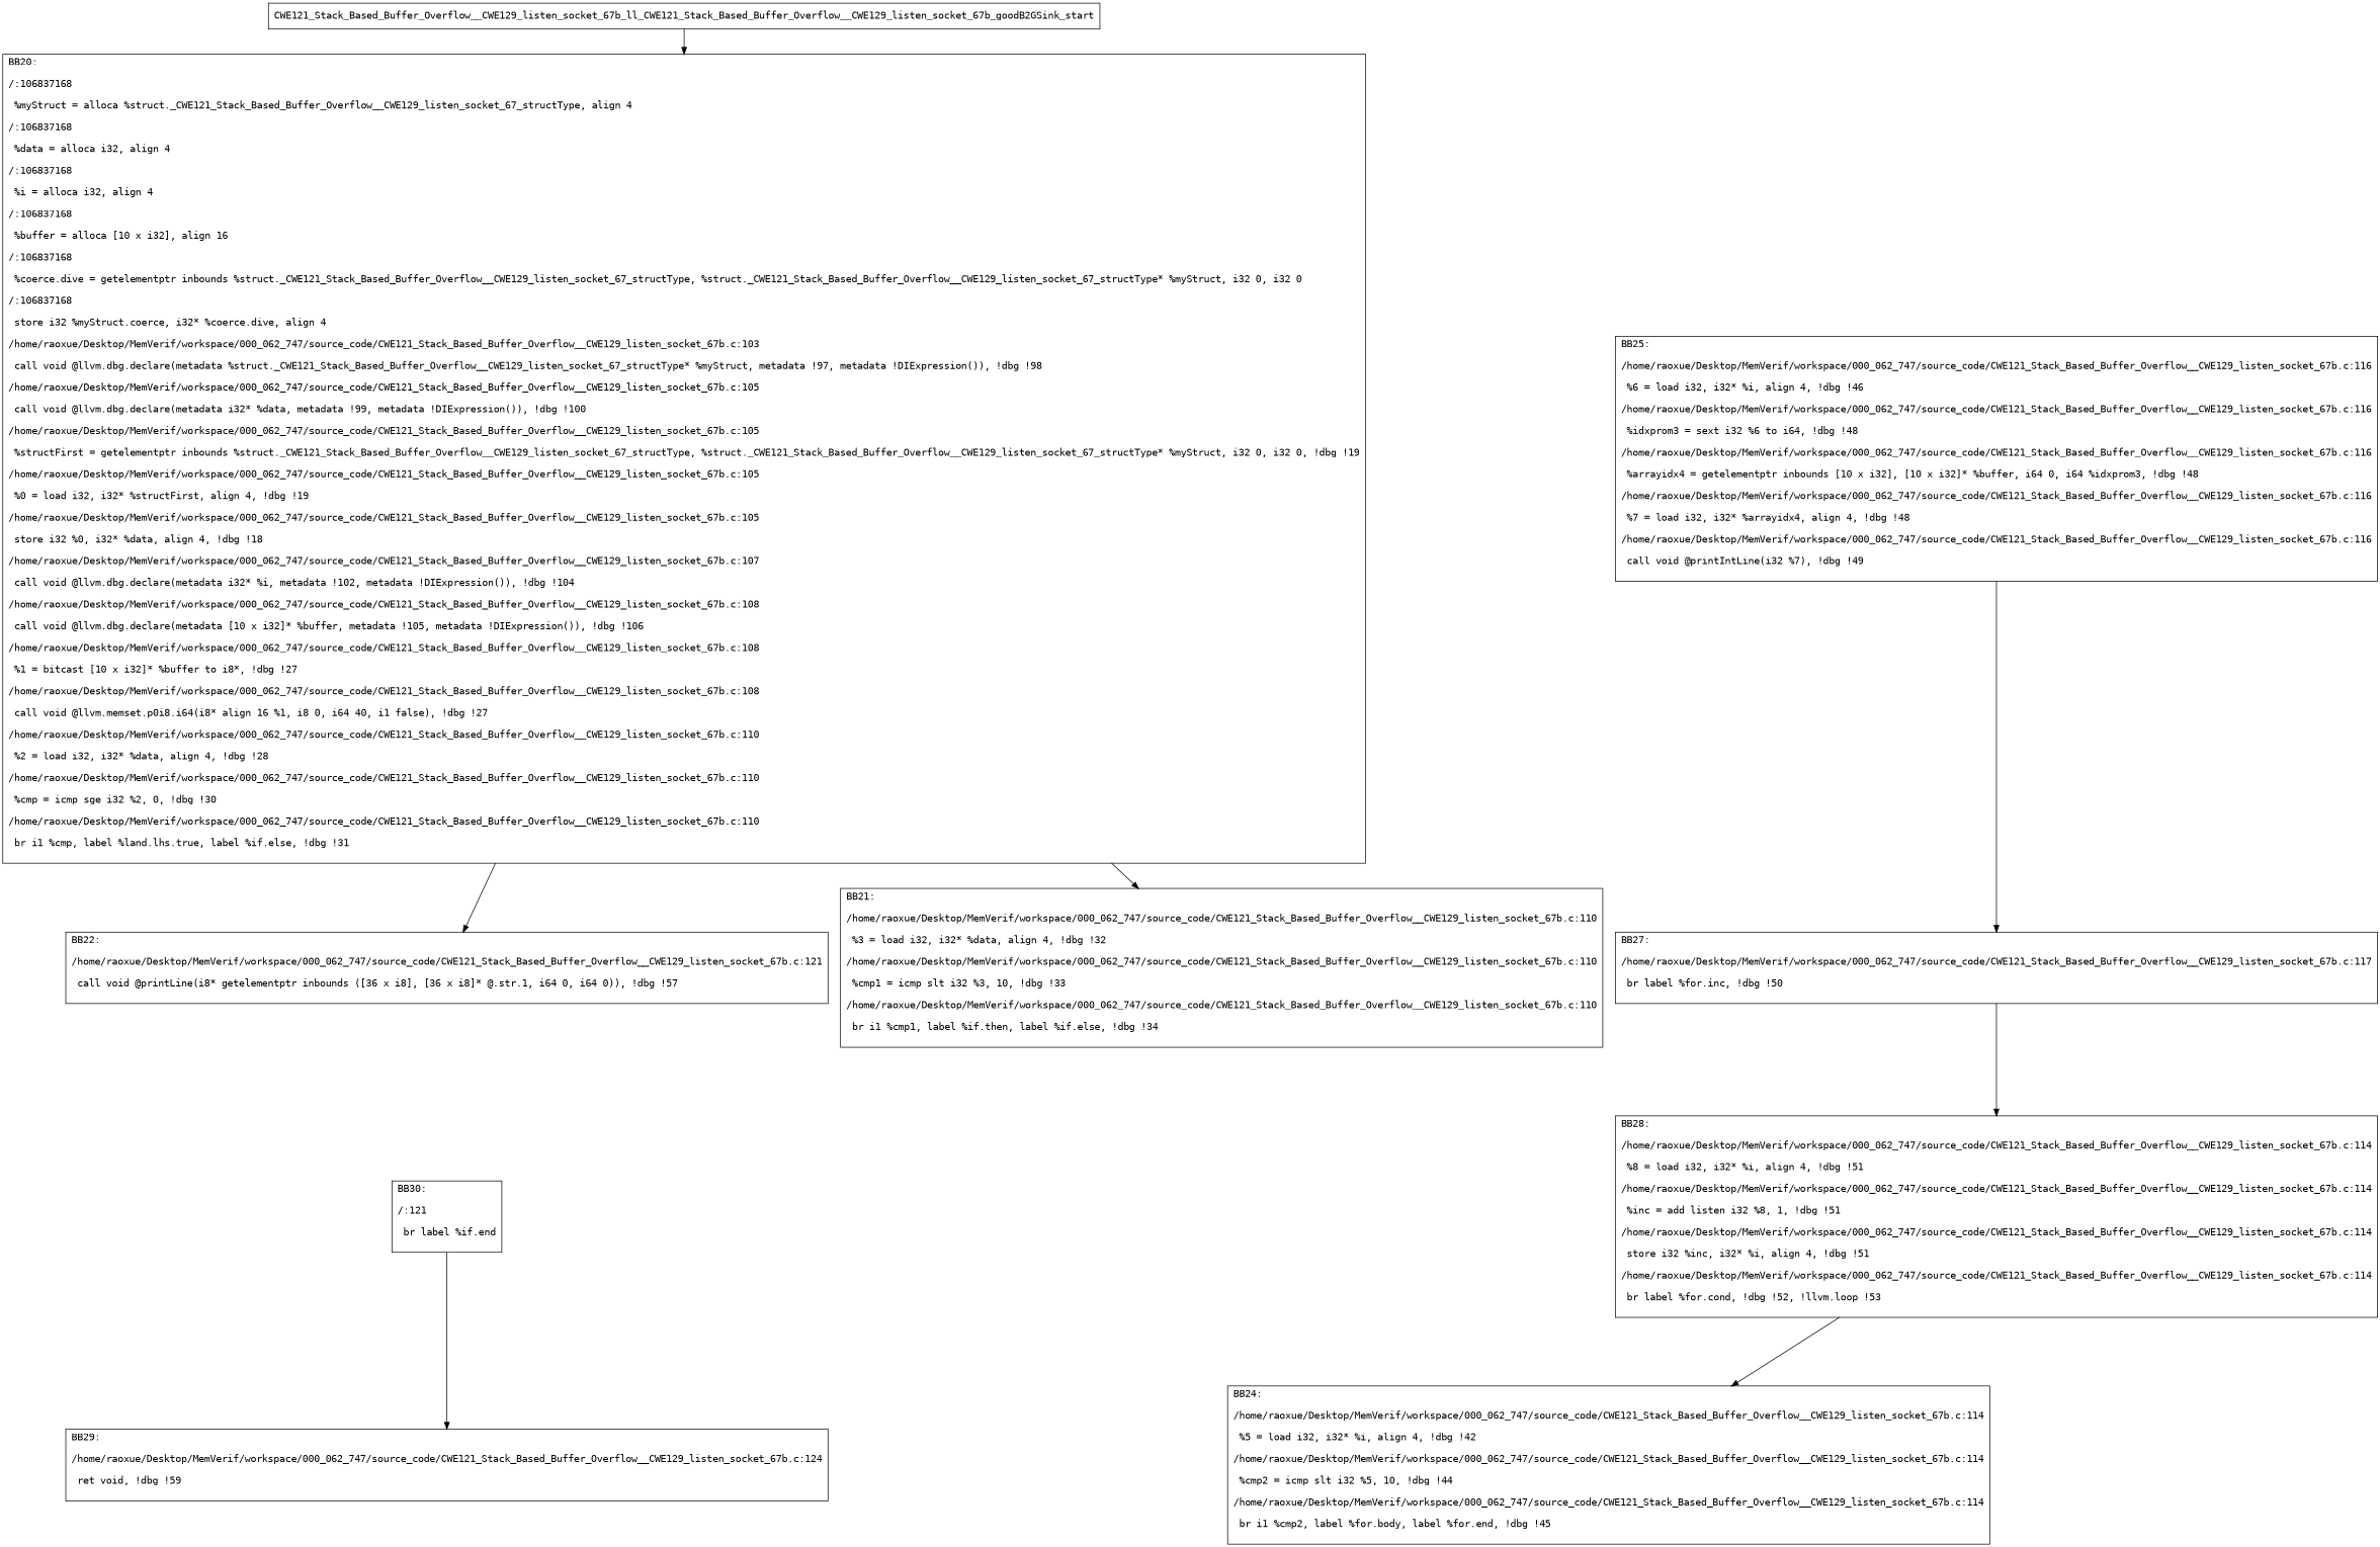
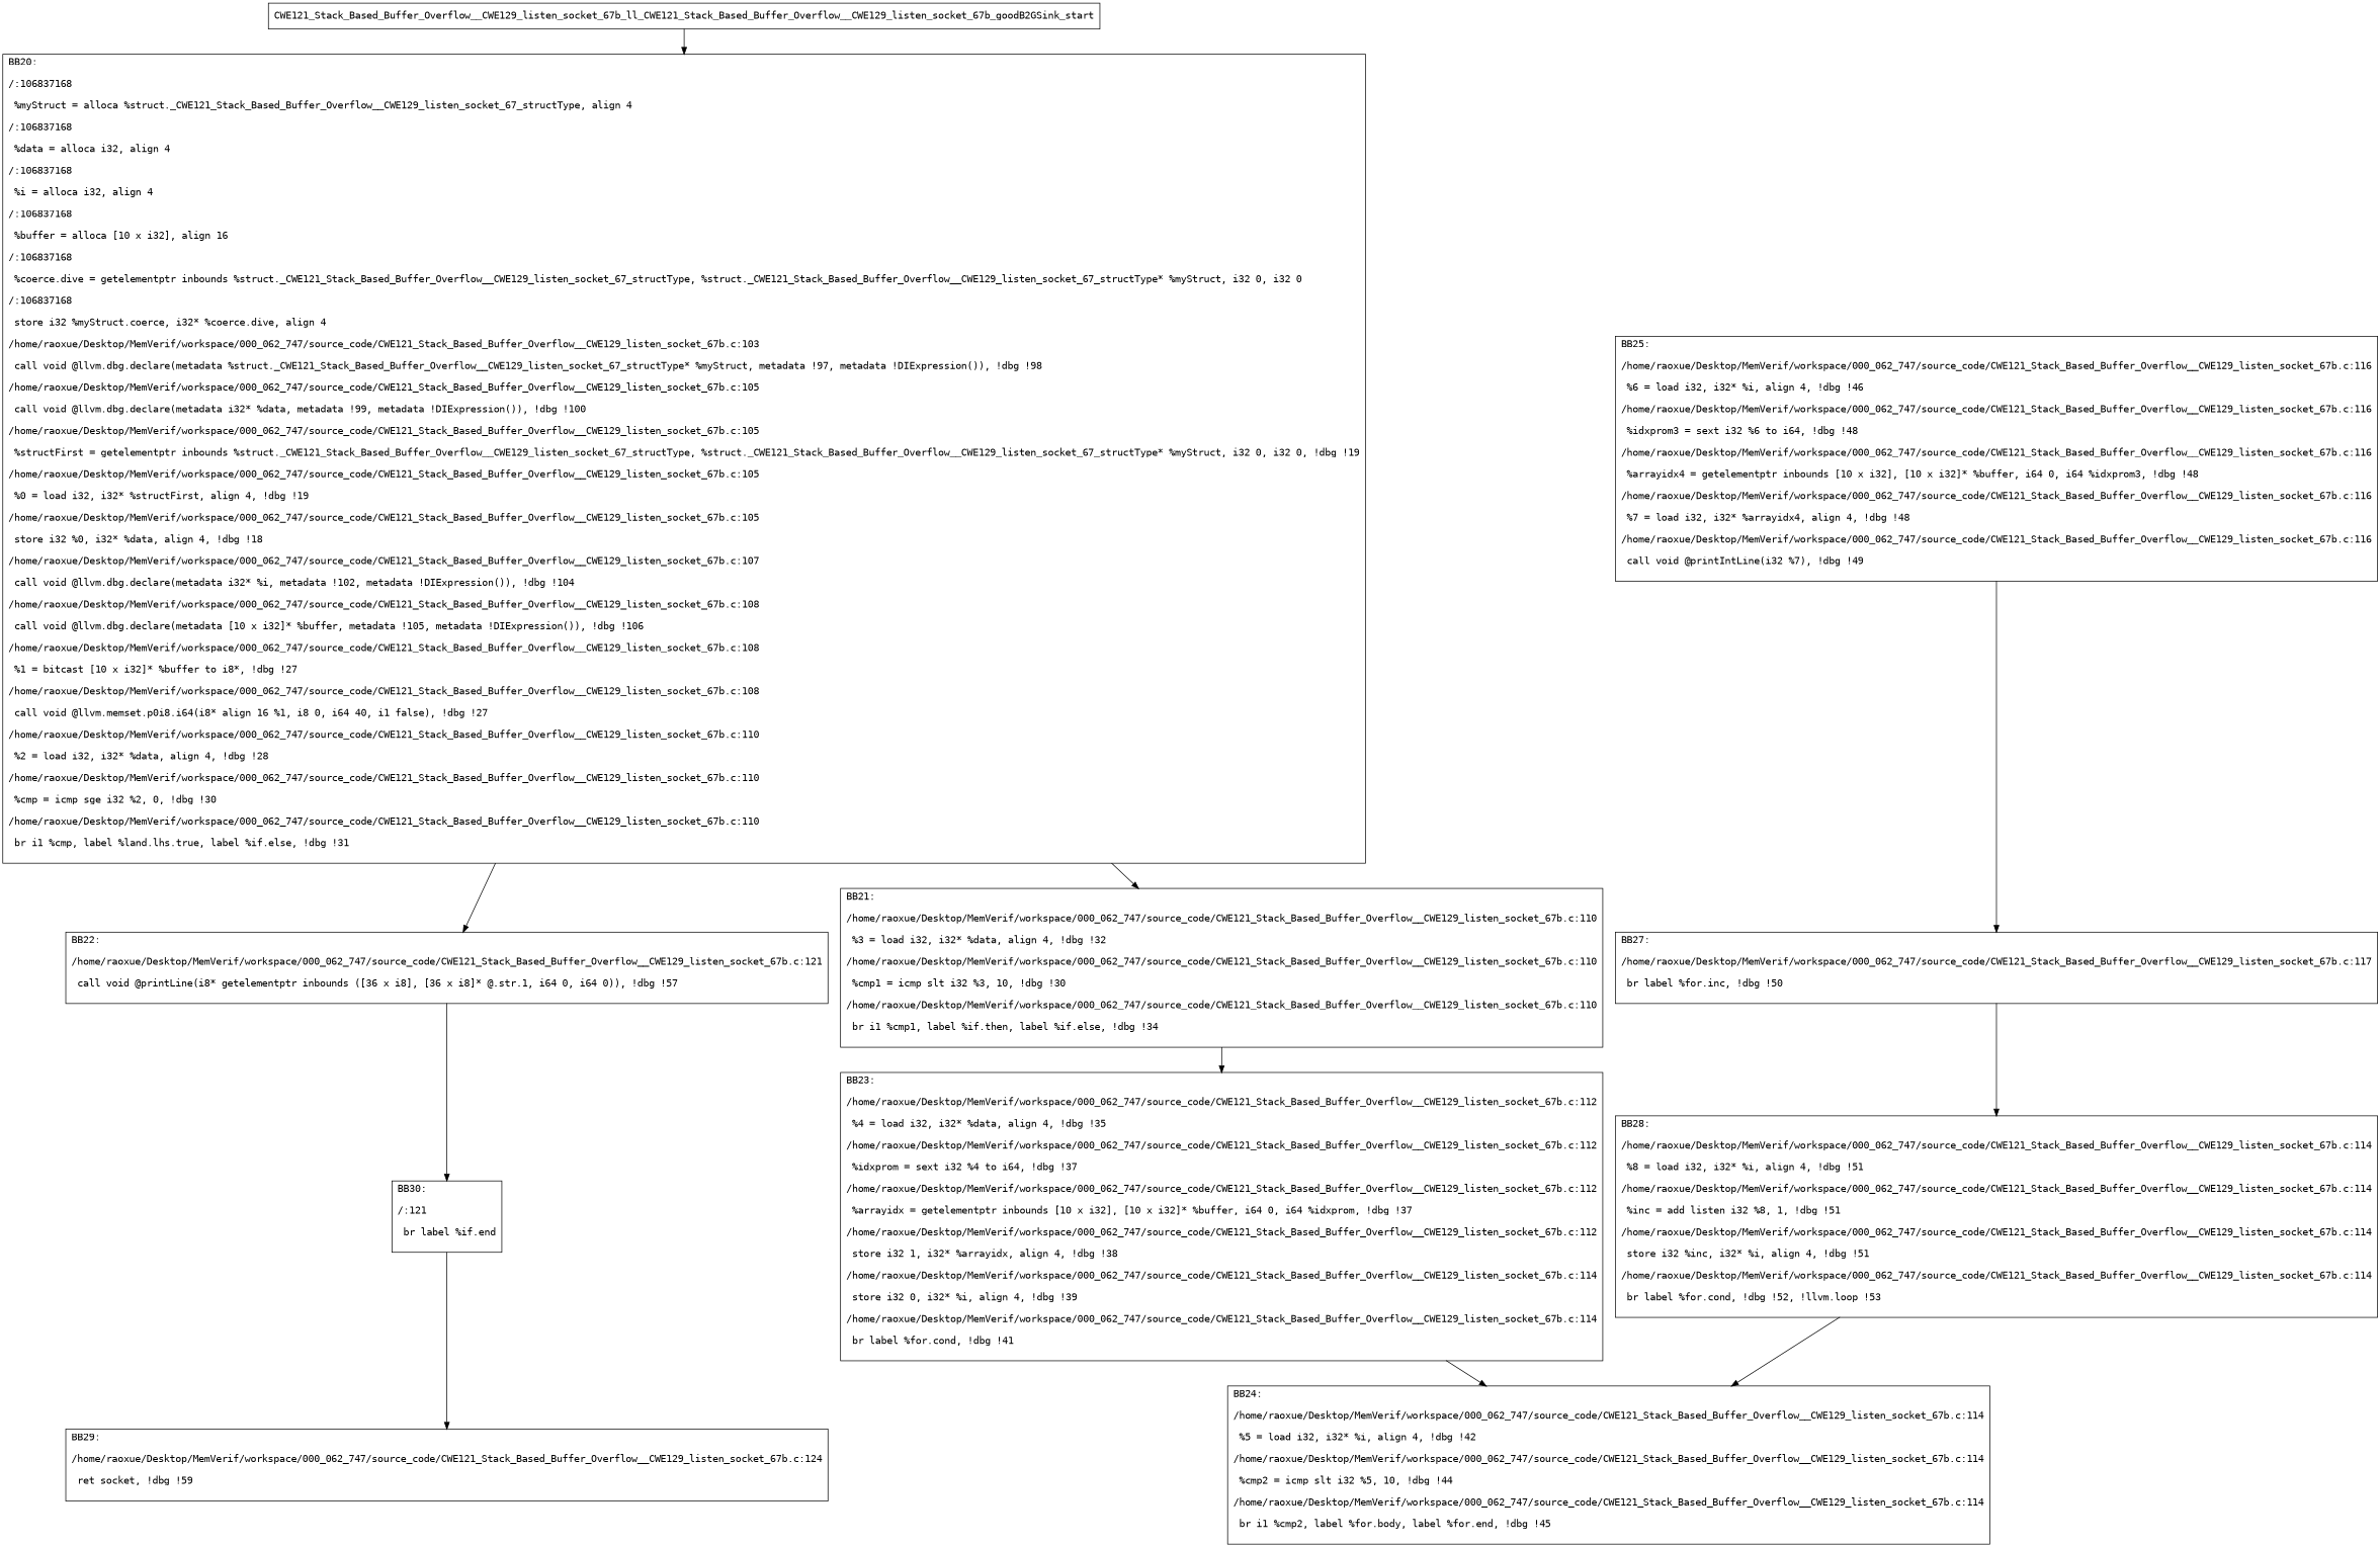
  digraph {
    fontname="DejaVu Sans Mono"
    node [fontname="DejaVu Sans Mono" shape=record]
    edge [fontname="DejaVu Sans Mono"]
    n1 [label="{CWE121_Stack_Based_Buffer_Overflow__CWE129_listen_socket_67b_ll_CWE121_Stack_Based_Buffer_Overflow__CWE129_listen_socket_67b_goodB2GSink_start}"]
    n2 [label="{BB20:\l\l/:106837168\l\n  %myStruct = alloca %struct._CWE121_Stack_Based_Buffer_Overflow__CWE129_listen_socket_67_structType, align 4\l\n/:106837168\l\n  %data = alloca i32, align 4\l\n/:106837168\l\n  %i = alloca i32, align 4\l\n/:106837168\l\n  %buffer = alloca [10 x i32], align 16\l\n/:106837168\l\n  %coerce.dive = getelementptr inbounds %struct._CWE121_Stack_Based_Buffer_Overflow__CWE129_listen_socket_67_structType, %struct._CWE121_Stack_Based_Buffer_Overflow__CWE129_listen_socket_67_structType* %myStruct, i32 0, i32 0\l\n/:106837168\l\n  store i32 %myStruct.coerce, i32* %coerce.dive, align 4\l\n/home/raoxue/Desktop/MemVerif/workspace/000_062_747/source_code/CWE121_Stack_Based_Buffer_Overflow__CWE129_listen_socket_67b.c:103\l\n  call void @llvm.dbg.declare(metadata %struct._CWE121_Stack_Based_Buffer_Overflow__CWE129_listen_socket_67_structType* %myStruct, metadata !97, metadata !DIExpression()), !dbg !98\l\n/home/raoxue/Desktop/MemVerif/workspace/000_062_747/source_code/CWE121_Stack_Based_Buffer_Overflow__CWE129_listen_socket_67b.c:105\l\n  call void @llvm.dbg.declare(metadata i32* %data, metadata !99, metadata !DIExpression()), !dbg !100\l\n/home/raoxue/Desktop/MemVerif/workspace/000_062_747/source_code/CWE121_Stack_Based_Buffer_Overflow__CWE129_listen_socket_67b.c:105\l\n  %structFirst = getelementptr inbounds %struct._CWE121_Stack_Based_Buffer_Overflow__CWE129_listen_socket_67_structType, %struct._CWE121_Stack_Based_Buffer_Overflow__CWE129_listen_socket_67_structType* %myStruct, i32 0, i32 0, !dbg !19\l\n/home/raoxue/Desktop/MemVerif/workspace/000_062_747/source_code/CWE121_Stack_Based_Buffer_Overflow__CWE129_listen_socket_67b.c:105\l\n  %0 = load i32, i32* %structFirst, align 4, !dbg !19\l\n/home/raoxue/Desktop/MemVerif/workspace/000_062_747/source_code/CWE121_Stack_Based_Buffer_Overflow__CWE129_listen_socket_67b.c:105\l\n  store i32 %0, i32* %data, align 4, !dbg !18\l\n/home/raoxue/Desktop/MemVerif/workspace/000_062_747/source_code/CWE121_Stack_Based_Buffer_Overflow__CWE129_listen_socket_67b.c:107\l\n  call void @llvm.dbg.declare(metadata i32* %i, metadata !102, metadata !DIExpression()), !dbg !104\l\n/home/raoxue/Desktop/MemVerif/workspace/000_062_747/source_code/CWE121_Stack_Based_Buffer_Overflow__CWE129_listen_socket_67b.c:108\l\n  call void @llvm.dbg.declare(metadata [10 x i32]* %buffer, metadata !105, metadata !DIExpression()), !dbg !106\l\n/home/raoxue/Desktop/MemVerif/workspace/000_062_747/source_code/CWE121_Stack_Based_Buffer_Overflow__CWE129_listen_socket_67b.c:108\l\n  %1 = bitcast [10 x i32]* %buffer to i8*, !dbg !27\l\n/home/raoxue/Desktop/MemVerif/workspace/000_062_747/source_code/CWE121_Stack_Based_Buffer_Overflow__CWE129_listen_socket_67b.c:108\l\n  call void @llvm.memset.p0i8.i64(i8* align 16 %1, i8 0, i64 40, i1 false), !dbg !27\l\n/home/raoxue/Desktop/MemVerif/workspace/000_062_747/source_code/CWE121_Stack_Based_Buffer_Overflow__CWE129_listen_socket_67b.c:110\l\n  %2 = load i32, i32* %data, align 4, !dbg !28\l\n/home/raoxue/Desktop/MemVerif/workspace/000_062_747/source_code/CWE121_Stack_Based_Buffer_Overflow__CWE129_listen_socket_67b.c:110\l\n  %cmp = icmp sge i32 %2, 0, !dbg !30\l\n/home/raoxue/Desktop/MemVerif/workspace/000_062_747/source_code/CWE121_Stack_Based_Buffer_Overflow__CWE129_listen_socket_67b.c:110\l\n  br i1 %cmp, label %land.lhs.true, label %if.else, !dbg !31\l\n}"]
-   n3 [label="{BB21:\l\l/home/raoxue/Desktop/MemVerif/workspace/000_062_747/source_code/CWE121_Stack_Based_Buffer_Overflow__CWE129_listen_socket_67b.c:110\l\n  %3 = load i32, i32* %data, align 4, !dbg !32\l\n/home/raoxue/Desktop/MemVerif/workspace/000_062_747/source_code/CWE121_Stack_Based_Buffer_Overflow__CWE129_listen_socket_67b.c:110\l\n  %cmp1 = icmp slt i32 %3, 10, !dbg !33\l\n/home/raoxue/Desktop/MemVerif/workspace/000_062_747/source_code/CWE121_Stack_Based_Buffer_Overflow__CWE129_listen_socket_67b.c:110\l\n  br i1 %cmp1, label %if.then, label %if.else, !dbg !34\l\n}"]
+   n3 [label="{BB21:\l\l/home/raoxue/Desktop/MemVerif/workspace/000_062_747/source_code/CWE121_Stack_Based_Buffer_Overflow__CWE129_listen_socket_67b.c:110\l\n  %3 = load i32, i32* %data, align 4, !dbg !32\l\n/home/raoxue/Desktop/MemVerif/workspace/000_062_747/source_code/CWE121_Stack_Based_Buffer_Overflow__CWE129_listen_socket_67b.c:110\l\n  %cmp1 = icmp slt i32 %3, 10, !dbg !30\l\n/home/raoxue/Desktop/MemVerif/workspace/000_062_747/source_code/CWE121_Stack_Based_Buffer_Overflow__CWE129_listen_socket_67b.c:110\l\n  br i1 %cmp1, label %if.then, label %if.else, !dbg !34\l\n}"]
    n4 [label="{BB22:\l\l/home/raoxue/Desktop/MemVerif/workspace/000_062_747/source_code/CWE121_Stack_Based_Buffer_Overflow__CWE129_listen_socket_67b.c:121\l\n  call void @printLine(i8* getelementptr inbounds ([36 x i8], [36 x i8]* @.str.1, i64 0, i64 0)), !dbg !57\l\n}"]
+   n5 [label="{BB23:\l\l/home/raoxue/Desktop/MemVerif/workspace/000_062_747/source_code/CWE121_Stack_Based_Buffer_Overflow__CWE129_listen_socket_67b.c:112\l\n  %4 = load i32, i32* %data, align 4, !dbg !35\l\n/home/raoxue/Desktop/MemVerif/workspace/000_062_747/source_code/CWE121_Stack_Based_Buffer_Overflow__CWE129_listen_socket_67b.c:112\l\n  %idxprom = sext i32 %4 to i64, !dbg !37\l\n/home/raoxue/Desktop/MemVerif/workspace/000_062_747/source_code/CWE121_Stack_Based_Buffer_Overflow__CWE129_listen_socket_67b.c:112\l\n  %arrayidx = getelementptr inbounds [10 x i32], [10 x i32]* %buffer, i64 0, i64 %idxprom, !dbg !37\l\n/home/raoxue/Desktop/MemVerif/workspace/000_062_747/source_code/CWE121_Stack_Based_Buffer_Overflow__CWE129_listen_socket_67b.c:112\l\n  store i32 1, i32* %arrayidx, align 4, !dbg !38\l\n/home/raoxue/Desktop/MemVerif/workspace/000_062_747/source_code/CWE121_Stack_Based_Buffer_Overflow__CWE129_listen_socket_67b.c:114\l\n  store i32 0, i32* %i, align 4, !dbg !39\l\n/home/raoxue/Desktop/MemVerif/workspace/000_062_747/source_code/CWE121_Stack_Based_Buffer_Overflow__CWE129_listen_socket_67b.c:114\l\n  br label %for.cond, !dbg !41\l\n}"]
    n6 [label="{BB30:\l\l/:121\l\n  br label %if.end\l\n}"]
    n7 [label="{BB24:\l\l/home/raoxue/Desktop/MemVerif/workspace/000_062_747/source_code/CWE121_Stack_Based_Buffer_Overflow__CWE129_listen_socket_67b.c:114\l\n  %5 = load i32, i32* %i, align 4, !dbg !42\l\n/home/raoxue/Desktop/MemVerif/workspace/000_062_747/source_code/CWE121_Stack_Based_Buffer_Overflow__CWE129_listen_socket_67b.c:114\l\n  %cmp2 = icmp slt i32 %5, 10, !dbg !44\l\n/home/raoxue/Desktop/MemVerif/workspace/000_062_747/source_code/CWE121_Stack_Based_Buffer_Overflow__CWE129_listen_socket_67b.c:114\l\n  br i1 %cmp2, label %for.body, label %for.end, !dbg !45\l\n}"]
-   n8 [label="{BB29:\l\l/home/raoxue/Desktop/MemVerif/workspace/000_062_747/source_code/CWE121_Stack_Based_Buffer_Overflow__CWE129_listen_socket_67b.c:124\l\n  ret void, !dbg !59\l\n}"]
+   n8 [label="{BB29:\l\l/home/raoxue/Desktop/MemVerif/workspace/000_062_747/source_code/CWE121_Stack_Based_Buffer_Overflow__CWE129_listen_socket_67b.c:124\l\n  ret socket, !dbg !59\l\n}"]
    n9 [label="{BB25:\l\l/home/raoxue/Desktop/MemVerif/workspace/000_062_747/source_code/CWE121_Stack_Based_Buffer_Overflow__CWE129_listen_socket_67b.c:116\l\n  %6 = load i32, i32* %i, align 4, !dbg !46\l\n/home/raoxue/Desktop/MemVerif/workspace/000_062_747/source_code/CWE121_Stack_Based_Buffer_Overflow__CWE129_listen_socket_67b.c:116\l\n  %idxprom3 = sext i32 %6 to i64, !dbg !48\l\n/home/raoxue/Desktop/MemVerif/workspace/000_062_747/source_code/CWE121_Stack_Based_Buffer_Overflow__CWE129_listen_socket_67b.c:116\l\n  %arrayidx4 = getelementptr inbounds [10 x i32], [10 x i32]* %buffer, i64 0, i64 %idxprom3, !dbg !48\l\n/home/raoxue/Desktop/MemVerif/workspace/000_062_747/source_code/CWE121_Stack_Based_Buffer_Overflow__CWE129_listen_socket_67b.c:116\l\n  %7 = load i32, i32* %arrayidx4, align 4, !dbg !48\l\n/home/raoxue/Desktop/MemVerif/workspace/000_062_747/source_code/CWE121_Stack_Based_Buffer_Overflow__CWE129_listen_socket_67b.c:116\l\n  call void @printIntLine(i32 %7), !dbg !49\l\n}"]
    n10 [label="{BB27:\l\l/home/raoxue/Desktop/MemVerif/workspace/000_062_747/source_code/CWE121_Stack_Based_Buffer_Overflow__CWE129_listen_socket_67b.c:117\l\n  br label %for.inc, !dbg !50\l\n}"]
    n11 [label="{BB28:\l\l/home/raoxue/Desktop/MemVerif/workspace/000_062_747/source_code/CWE121_Stack_Based_Buffer_Overflow__CWE129_listen_socket_67b.c:114\l\n  %8 = load i32, i32* %i, align 4, !dbg !51\l\n/home/raoxue/Desktop/MemVerif/workspace/000_062_747/source_code/CWE121_Stack_Based_Buffer_Overflow__CWE129_listen_socket_67b.c:114\l\n  %inc = add listen i32 %8, 1, !dbg !51\l\n/home/raoxue/Desktop/MemVerif/workspace/000_062_747/source_code/CWE121_Stack_Based_Buffer_Overflow__CWE129_listen_socket_67b.c:114\l\n  store i32 %inc, i32* %i, align 4, !dbg !51\l\n/home/raoxue/Desktop/MemVerif/workspace/000_062_747/source_code/CWE121_Stack_Based_Buffer_Overflow__CWE129_listen_socket_67b.c:114\l\n  br label %for.cond, !dbg !52, !llvm.loop !53\l\n}"]
    n1 -> n2
    n2 -> n3
    n2 -> n4
+   n3 -> n5
+   n4 -> n6
+   n5 -> n7
    n6 -> n8
    n9 -> n10
    n10 -> n11
    n11 -> n7
  }
